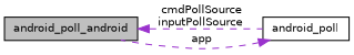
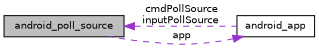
  digraph {
    rankdir=LR
    node [color=black fontname=Helvetica fontsize=10 shape=record style=filled]
    edge [color=darkorchid3 dir=back fontname=Helvetica fontsize=10 labelfontname=Helvetica labelfontsize=10 style=dashed]
-   n1 [fillcolor=grey75 fontcolor=black height=0.2 label=android_poll_android width=0.4]
-   n2 [fillcolor=white height=0.2 label=android_poll width=0.4]
+   n1 [fillcolor=grey75 fontcolor=black height=0.2 label=android_poll_source width=0.4]
+   n2 [fillcolor=white height=0.2 label=android_app width=0.4]
    n1 -> n2 [label=" cmdPollSource\ninputPollSource"]
    n2 -> n1 [label=" app"]
  }
